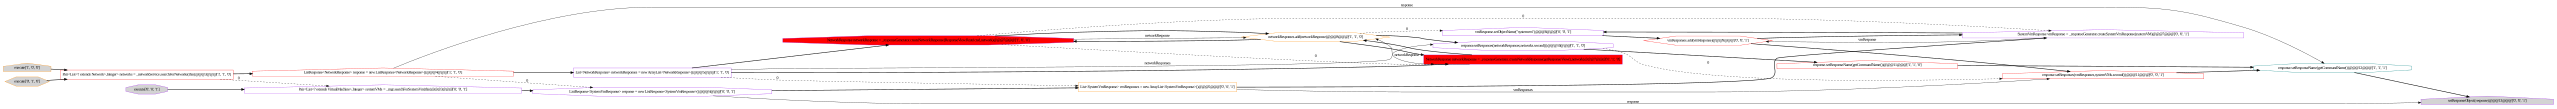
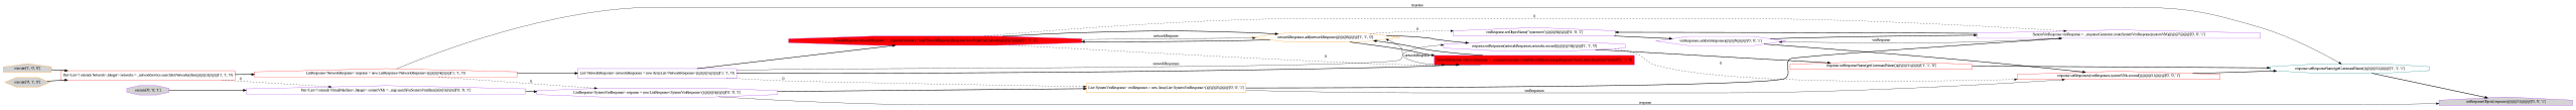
  digraph {
    fontname="Liberation Serif"
    rankdir=LR
    node [color=purple fillcolor=white fontname="Liberation Serif" shape=house style=filled]
    edge [fontname="Liberation Serif" style=bold]
    n1 [fillcolor=red label="NetworkResponse networkResponse = _responseGenerator.createNetworkResponse(ResponseView.Restricted,network)@@@7@@@['1', '0', '0']" shape=octagon]
    n2 [color=darkorange label="networkResponses.add(networkResponse)@@@8@@@['1', '1', '0']" shape=hexagon]
    n3 [fillcolor=red label="NetworkResponse networkResponse = _responseGenerator.createNetworkResponse(getResponseView(),network)@@@7@@@['0', '1', '0']" shape=box]
    n4 [label="SystemVmResponse vmResponse = _responseGenerator.createSystemVmResponse(systemVM)@@@7@@@['0', '0', '1']"]
    n5 [label="vmResponse.setObjectName(\"systemvm\")@@@8@@@['0', '0', '1']"]
    n6 [label="response.setResponses(networkResponses,networks.second())@@@10@@@['1', '1', '0']" shape=octagon]
-   n7 [color=red label="vmResponses.add(vmResponse)@@@9@@@['0', '0', '1']" shape=hexagon]
+   n7 [label="vmResponses.add(vmResponse)@@@9@@@['0', '0', '1']" shape=hexagon]
    n8 [color=darkorange fillcolor=lightgray label="execute['1', '0', '0']"]
    n9 [color=red label="Pair<List<? extends Network>,Integer> networks = _networkService.searchForNetworks(this)@@@3@@@['1', '1', '0']" shape=box]
    n10 [color=red label="ListResponse<NetworkResponse> response = new ListResponse<NetworkResponse>()@@@4@@@['1', '1', '0']"]
    n11 [label="Pair<List<? extends VirtualMachine>,Integer> systemVMs = _mgr.searchForSystemVm(this)@@@3@@@['0', '0', '1']"]
    n12 [color=red label="response.setResponses(vmResponses,systemVMs.second())@@@11@@@['0', '0', '1']"]
    n13 [color=red label="response.setResponseName(getCommandName())@@@11@@@['1', '1', '0']"]
    n14 [color=darkorange fillcolor=lightgray label="execute['0', '1', '0']" shape=hexagon]
    n15 [color=teal label="response.setResponseName(getCommandName())@@@12@@@['1', '1', '1']" shape=octagon]
    n16 [fillcolor=lightgray label="setResponseObject(response)@@@13@@@['0', '0', '1']"]
    n17 [label="ListResponse<SystemVmResponse> response = new ListResponse<SystemVmResponse>()@@@4@@@['0', '0', '1']" shape=octagon]
    n18 [color=darkorange label="List<SystemVmResponse> vmResponses = new ArrayList<SystemVmResponse>()@@@5@@@['0', '0', '1']" shape=box]
    n19 [label="List<NetworkResponse> networkResponses = new ArrayList<NetworkResponse>()@@@5@@@['1', '1', '0']" shape=box]
    n20 [fillcolor=lightgray label="execute['0', '0', '1']" shape=octagon]
    n1 -> n2
    n1 -> n2 [label=networkResponse style=solid]
    n1 -> n3 [label=0 style=dashed]
    n1 -> n4 [label=0 style=dashed]
    n2 -> n1
    n2 -> n3
    n2 -> n5 [label=0 style=dashed]
    n2 -> n6
    n3 -> n2
    n3 -> n2 [label=networkResponse style=solid]
    n4 -> n5
    n4 -> n7 [label=vmResponse style=solid]
    n5 -> n7
    n6 -> n12 [label=0 style=dashed]
    n6 -> n13
    n7 -> n4
    n7 -> n12
    n8 -> n9
    n9 -> n10
    n9 -> n11 [label=0 style=dashed]
    n10 -> n15 [label=response style=solid]
    n10 -> n17 [label=0 style=dashed]
    n10 -> n19
    n11 -> n17
    n12 -> n15
    n13 -> n15
    n14 -> n9
    n15 -> n16
    n17 -> n16 [label=response style=solid]
    n17 -> n18
    n18 -> n4
    n18 -> n12 [label=vmResponses style=solid]
    n19 -> n1
    n19 -> n3
    n19 -> n6 [label=networkResponses style=solid]
    n19 -> n18 [label=0 style=dashed]
    n20 -> n11
  }
